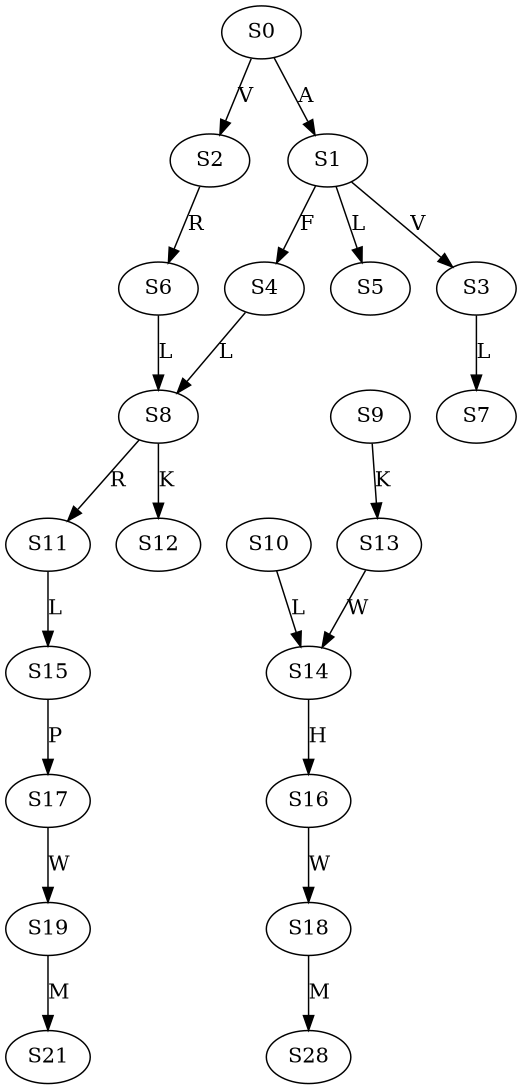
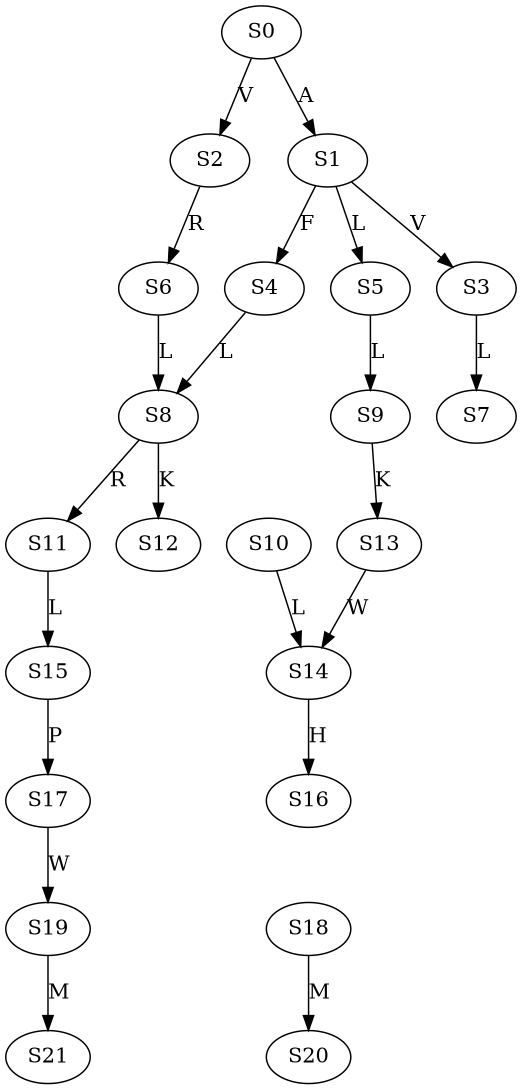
  strict digraph {
    S0
    S1
    S2
    S3
    S4
    S5
    S6
    S7
    S8
    S9
    S11
    S12
    S13
    S10
    S14
    S15
    S16
    S17
    S18
    S19
-   S20 [label=S28]
+   S20
    S21
    S0 -> S1 [label=A]
    S0 -> S2 [label=V]
    S1 -> S3 [label=V]
    S1 -> S4 [label=F]
    S1 -> S5 [label=L]
    S2 -> S6 [label=R]
    S3 -> S7 [label=L]
    S4 -> S8 [label=L]
+   S5 -> S9 [label=L]
    S6 -> S8 [label=L]
    S8 -> S11 [label=R]
    S8 -> S12 [label=K]
    S9 -> S13 [label=K]
    S11 -> S15 [label=L]
    S13 -> S14 [label=W]
    S10 -> S14 [label=L]
    S14 -> S16 [label=H]
    S15 -> S17 [label=P]
-   S16 -> S18 [label=W]
    S17 -> S19 [label=W]
    S18 -> S20 [label=M]
    S19 -> S21 [label=M]
  }
